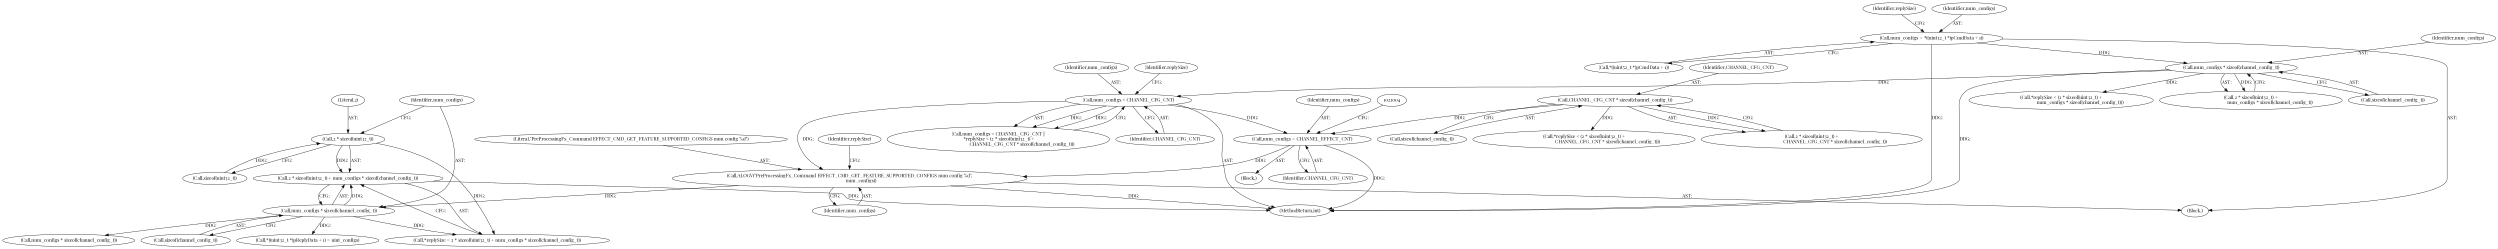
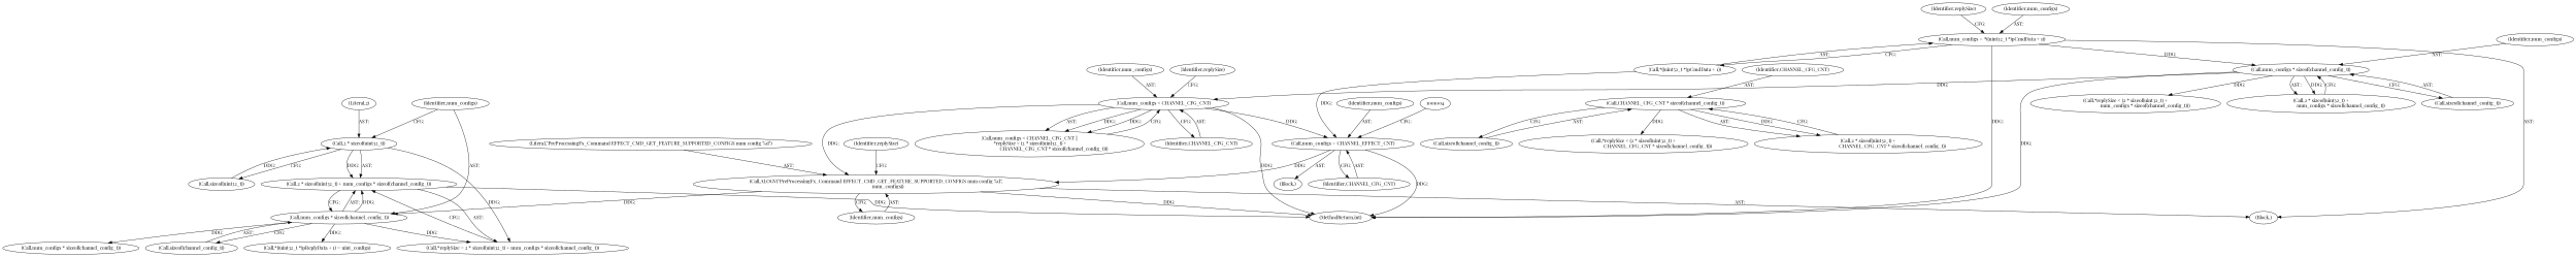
  digraph {
    fontname="Playfair Display"
    node [fontname="Playfair Display"]
    edge [fontname="Playfair Display"]
    n1 [label="(Call,2 * sizeof(uint32_t) + num_configs * sizeof(channel_config_t))"]
    n2 [label="(Call,num_configs * sizeof(channel_config_t))"]
    n3 [label="(Call,*replySize = 2 * sizeof(uint32_t) + num_configs * sizeof(channel_config_t))"]
    n4 [label="(MethodReturn,int)"]
    n5 [label="(Call,sizeof(channel_config_t))"]
    n6 [label="(Call,*((uint32_t *)pReplyData + 1) = uint_configs)"]
    n7 [label="(Call,num_configs * sizeof(channel_config_t))"]
    n8 [label="(Call,2 * sizeof(uint32_t))"]
    n9 [label="(Call,sizeof(uint32_t))"]
    n10 [label="(Call,ALOGV(\"PreProcessingFx_Command EFFECT_CMD_GET_FEATURE_SUPPORTED_CONFIGS num config %d\",\n                  num_configs))"]
    n11 [label="(Block,)"]
    n12 [label="(Identifier,num_configs)"]
    n13 [label="(Call,num_configs = CHANNEL_EFFECT_CNT)"]
    n14 [label="(Identifier,CHANNEL_CFG_CNT)"]
    n15 [label="(Block,)"]
    n16 [label="(Call,num_configs < CHANNEL_CFG_CNT)"]
    n17 [label="(Call,num_configs < CHANNEL_CFG_CNT ||\n *replySize < (2 * sizeof(uint32_t) +\n                                     CHANNEL_CFG_CNT * sizeof(channel_config_t)))"]
    n18 [label="(Identifier,CHANNEL_CFG_CNT)"]
    n19 [label="(Call,CHANNEL_CFG_CNT * sizeof(channel_config_t))"]
    n20 [label="(Call,2 * sizeof(uint32_t) +\n                                     CHANNEL_CFG_CNT * sizeof(channel_config_t))"]
    n21 [label="(Call,sizeof(channel_config_t))"]
    n22 [label="(Call,*replySize < (2 * sizeof(uint32_t) +\n                                     CHANNEL_CFG_CNT * sizeof(channel_config_t)))"]
    n23 [label="(Call,num_configs * sizeof(channel_config_t))"]
    n24 [label="(Call,*replySize < (2 * sizeof(uint32_t) +\n                              num_configs * sizeof(channel_config_t)))"]
    n25 [label="(Call,2 * sizeof(uint32_t) +\n                              num_configs * sizeof(channel_config_t))"]
    n26 [label="(Call,sizeof(channel_config_t))"]
    n27 [label="(Call,num_configs = *((uint32_t *)pCmdData + 1))"]
    n28 [label="(Call,*((uint52_t *)pCmdData + 1))"]
    n29 [label="(Identifier,num_configs)"]
    n30 [label="(Literal,2)"]
    n31 [label="(Identifier,replySize)"]
    n32 [label="(Identifier,replySize)"]
    n33 [label="(Identifier,num_configs)"]
    n34 [label="(Identifier,CHANNEL_CFG_CNT)"]
    n35 [label="(Identifier,replySize)"]
    n36 [label="(Identifier,num_configs)"]
    n37 [label="(Literal,\"PreProcessingFx_Command EFFECT_CMD_GET_FEATURE_SUPPORTED_CONFIGS num config %d\")"]
    n38 [label="(Identifier,num_configs)"]
    n39 [label="(Identifier,num_configs)"]
-   1001004 [label=1021004]
+   1001004
    n1 -> n2 [label="CFG: "]
    n1 -> n3 [label="AST: "]
    n1 -> n4 [label="DDG: "]
    n2 -> n1 [label="AST: "]
    n2 -> n1 [label="DDG: "]
    n2 -> n3 [label="DDG: "]
    n2 -> n5 [label="CFG: "]
    n2 -> n6 [label="DDG: "]
    n2 -> n7 [label="DDG: "]
    n3 -> n1 [label="CFG: "]
    n5 -> n2 [label="AST: "]
    n8 -> n1 [label="AST: "]
    n8 -> n1 [label="DDG: "]
    n8 -> n3 [label="DDG: "]
    n8 -> n9 [label="CFG: "]
    n9 -> n8 [label="DDG: "]
    n10 -> n2 [label="DDG: "]
    n10 -> n4 [label="DDG: "]
    n10 -> n11 [label="AST: "]
    n10 -> n12 [label="CFG: "]
    n12 -> n10 [label="AST: "]
    n13 -> n4 [label="DDG: "]
    n13 -> n10 [label="DDG: "]
    n13 -> n14 [label="CFG: "]
    n13 -> n15 [label="AST: "]
    n14 -> n13 [label="AST: "]
-   n16 -> n4 [label="AST: "]
+   n16 -> n4 [label="DDG: "]
    n16 -> n10 [label="DDG: "]
    n16 -> n13 [label="DDG: "]
    n16 -> n17 [label="AST: "]
    n16 -> n17 [label="DDG: "]
    n16 -> n17 [label="DDG: "]
    n16 -> n18 [label="CFG: "]
    n17 -> n16 [label="CFG: "]
    n18 -> n16 [label="AST: "]
-   n19 -> n13 [label="DDG: "]
+   n28 -> n13 [label="DDG: "]
    n19 -> n20 [label="AST: "]
    n19 -> n20 [label="DDG: "]
    n19 -> n21 [label="CFG: "]
    n19 -> n22 [label="DDG: "]
    n20 -> n19 [label="CFG: "]
    n21 -> n19 [label="AST: "]
    n23 -> n4 [label="DDG: "]
    n23 -> n16 [label="DDG: "]
    n23 -> n24 [label="DDG: "]
    n23 -> n25 [label="AST: "]
    n23 -> n25 [label="DDG: "]
    n23 -> n26 [label="CFG: "]
    n25 -> n23 [label="CFG: "]
    n26 -> n23 [label="AST: "]
    n27 -> n4 [label="DDG: "]
    n27 -> n11 [label="AST: "]
    n27 -> n23 [label="DDG: "]
    n27 -> n28 [label="CFG: "]
    n28 -> n27 [label="AST: "]
    n29 -> n2 [label="AST: "]
    n29 -> n8 [label="CFG: "]
    n30 -> n8 [label="AST: "]
    n31 -> n16 [label="CFG: "]
    n32 -> n27 [label="CFG: "]
    n33 -> n27 [label="AST: "]
    n34 -> n19 [label="AST: "]
    n35 -> n10 [label="CFG: "]
    n36 -> n16 [label="AST: "]
    n37 -> n10 [label="AST: "]
    n38 -> n13 [label="AST: "]
    n39 -> n23 [label="AST: "]
    1001004 -> n13 [label="CFG: "]
  }
